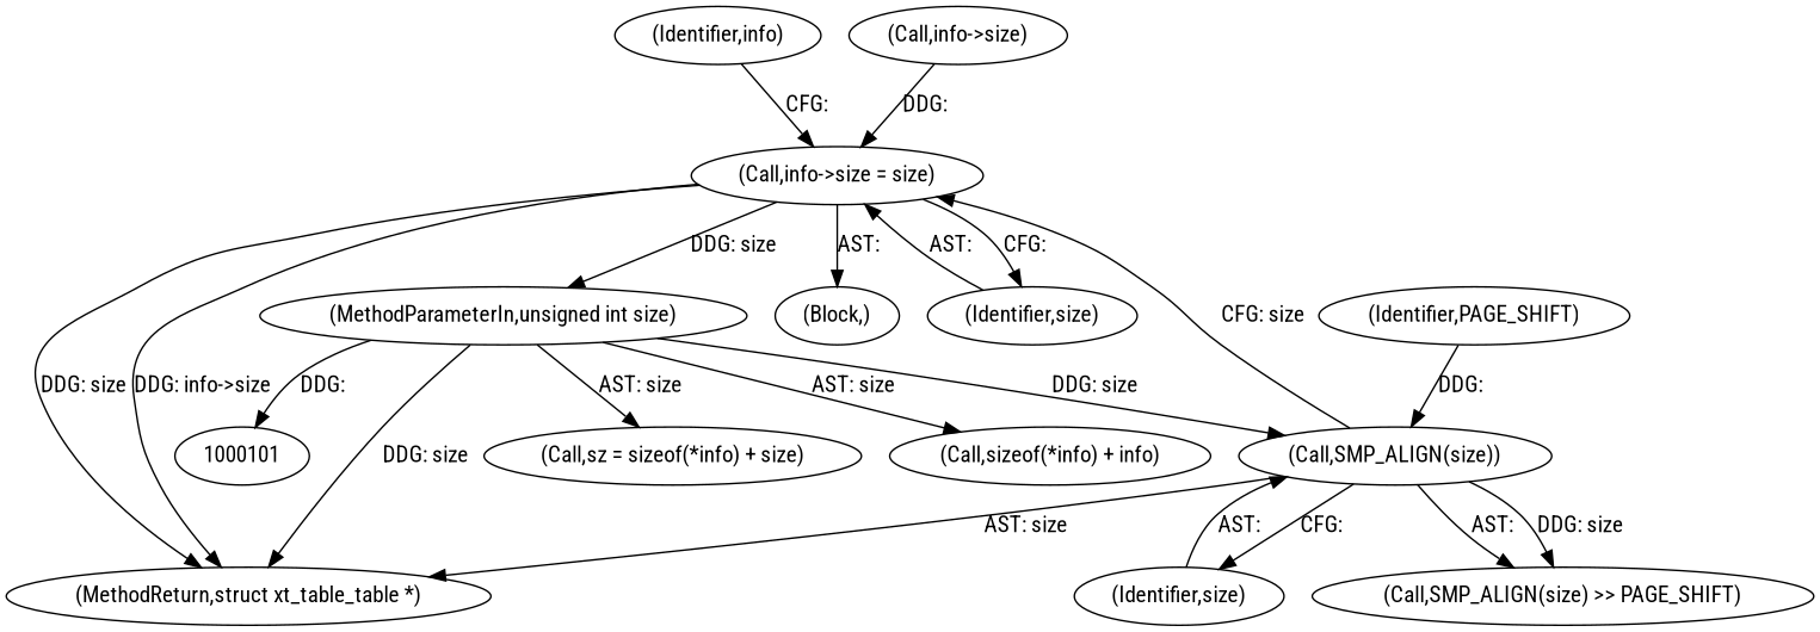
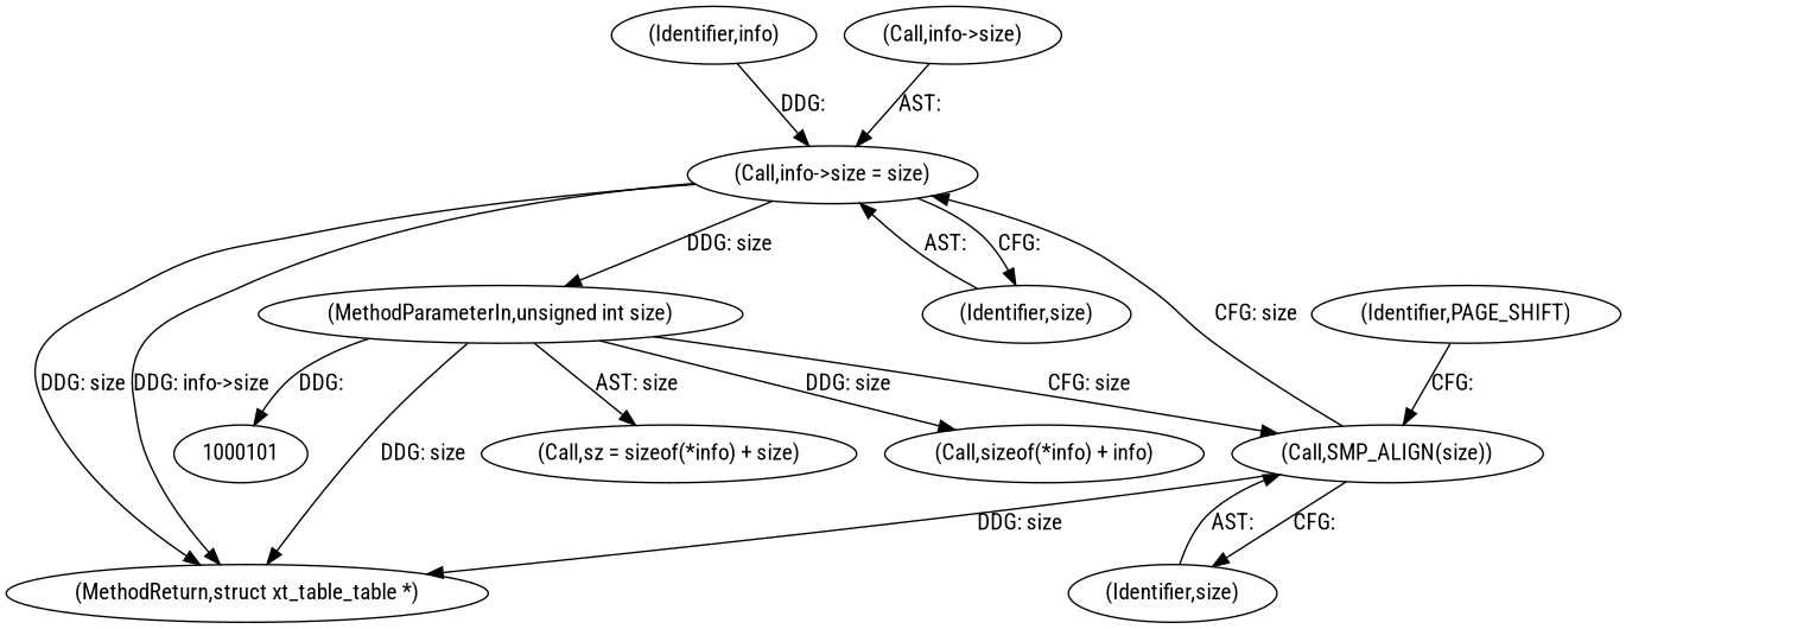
  digraph {
    fontname="Roboto Condensed"
    node [fontname="Roboto Condensed"]
    edge [fontname="Roboto Condensed"]
    n1 [label="(Call,info->size = size)"]
    n2 [label="(MethodReturn,struct xt_table_table *)"]
-   n3 [label="(Block,)"]
    n4 [label="(Identifier,size)"]
    n5 [label="(MethodParameterIn,unsigned int size)"]
    n6 [label="(Call,SMP_ALIGN(size))"]
-   n7 [label="(Call,SMP_ALIGN(size) >> PAGE_SHIFT)"]
    n8 [label="(Identifier,size)"]
    n9 [label="(Call,sz = sizeof(*info) + size)"]
    n10 [label="(Call,sizeof(*info) + info)"]
    1000101
    n12 [label="(Identifier,info)"]
    n13 [label="(Identifier,PAGE_SHIFT)"]
    n14 [label="(Call,info->size)"]
    n1 -> n2 [label="DDG: info->size"]
    n1 -> n2 [label="DDG: size"]
-   n1 -> n3 [label="AST: "]
    n1 -> n4 [label="CFG: "]
    n1 -> n5 [label="DDG: size"]
    n4 -> n1 [label="AST: "]
    n5 -> n2 [label="DDG: size"]
-   n5 -> n6 [label="DDG: size"]
+   n5 -> n6 [label="CFG: size"]
    n5 -> n9 [label="AST: size"]
-   n5 -> n10 [label="AST: size"]
+   n5 -> n10 [label="DDG: size"]
    n5 -> 1000101 [label="DDG: "]
    n6 -> n1 [label="CFG: size"]
-   n6 -> n2 [label="AST: size"]
-   n6 -> n7 [label="AST: "]
-   n6 -> n7 [label="DDG: size"]
+   n6 -> n2 [label="DDG: size"]
    n6 -> n8 [label="CFG: "]
    n8 -> n6 [label="AST: "]
-   n12 -> n1 [label="CFG: "]
-   n13 -> n6 [label="DDG: "]
-   n14 -> n1 [label="DDG: "]
+   n12 -> n1 [label="DDG: "]
+   n13 -> n6 [label="CFG: "]
+   n14 -> n1 [label="AST: "]
  }
